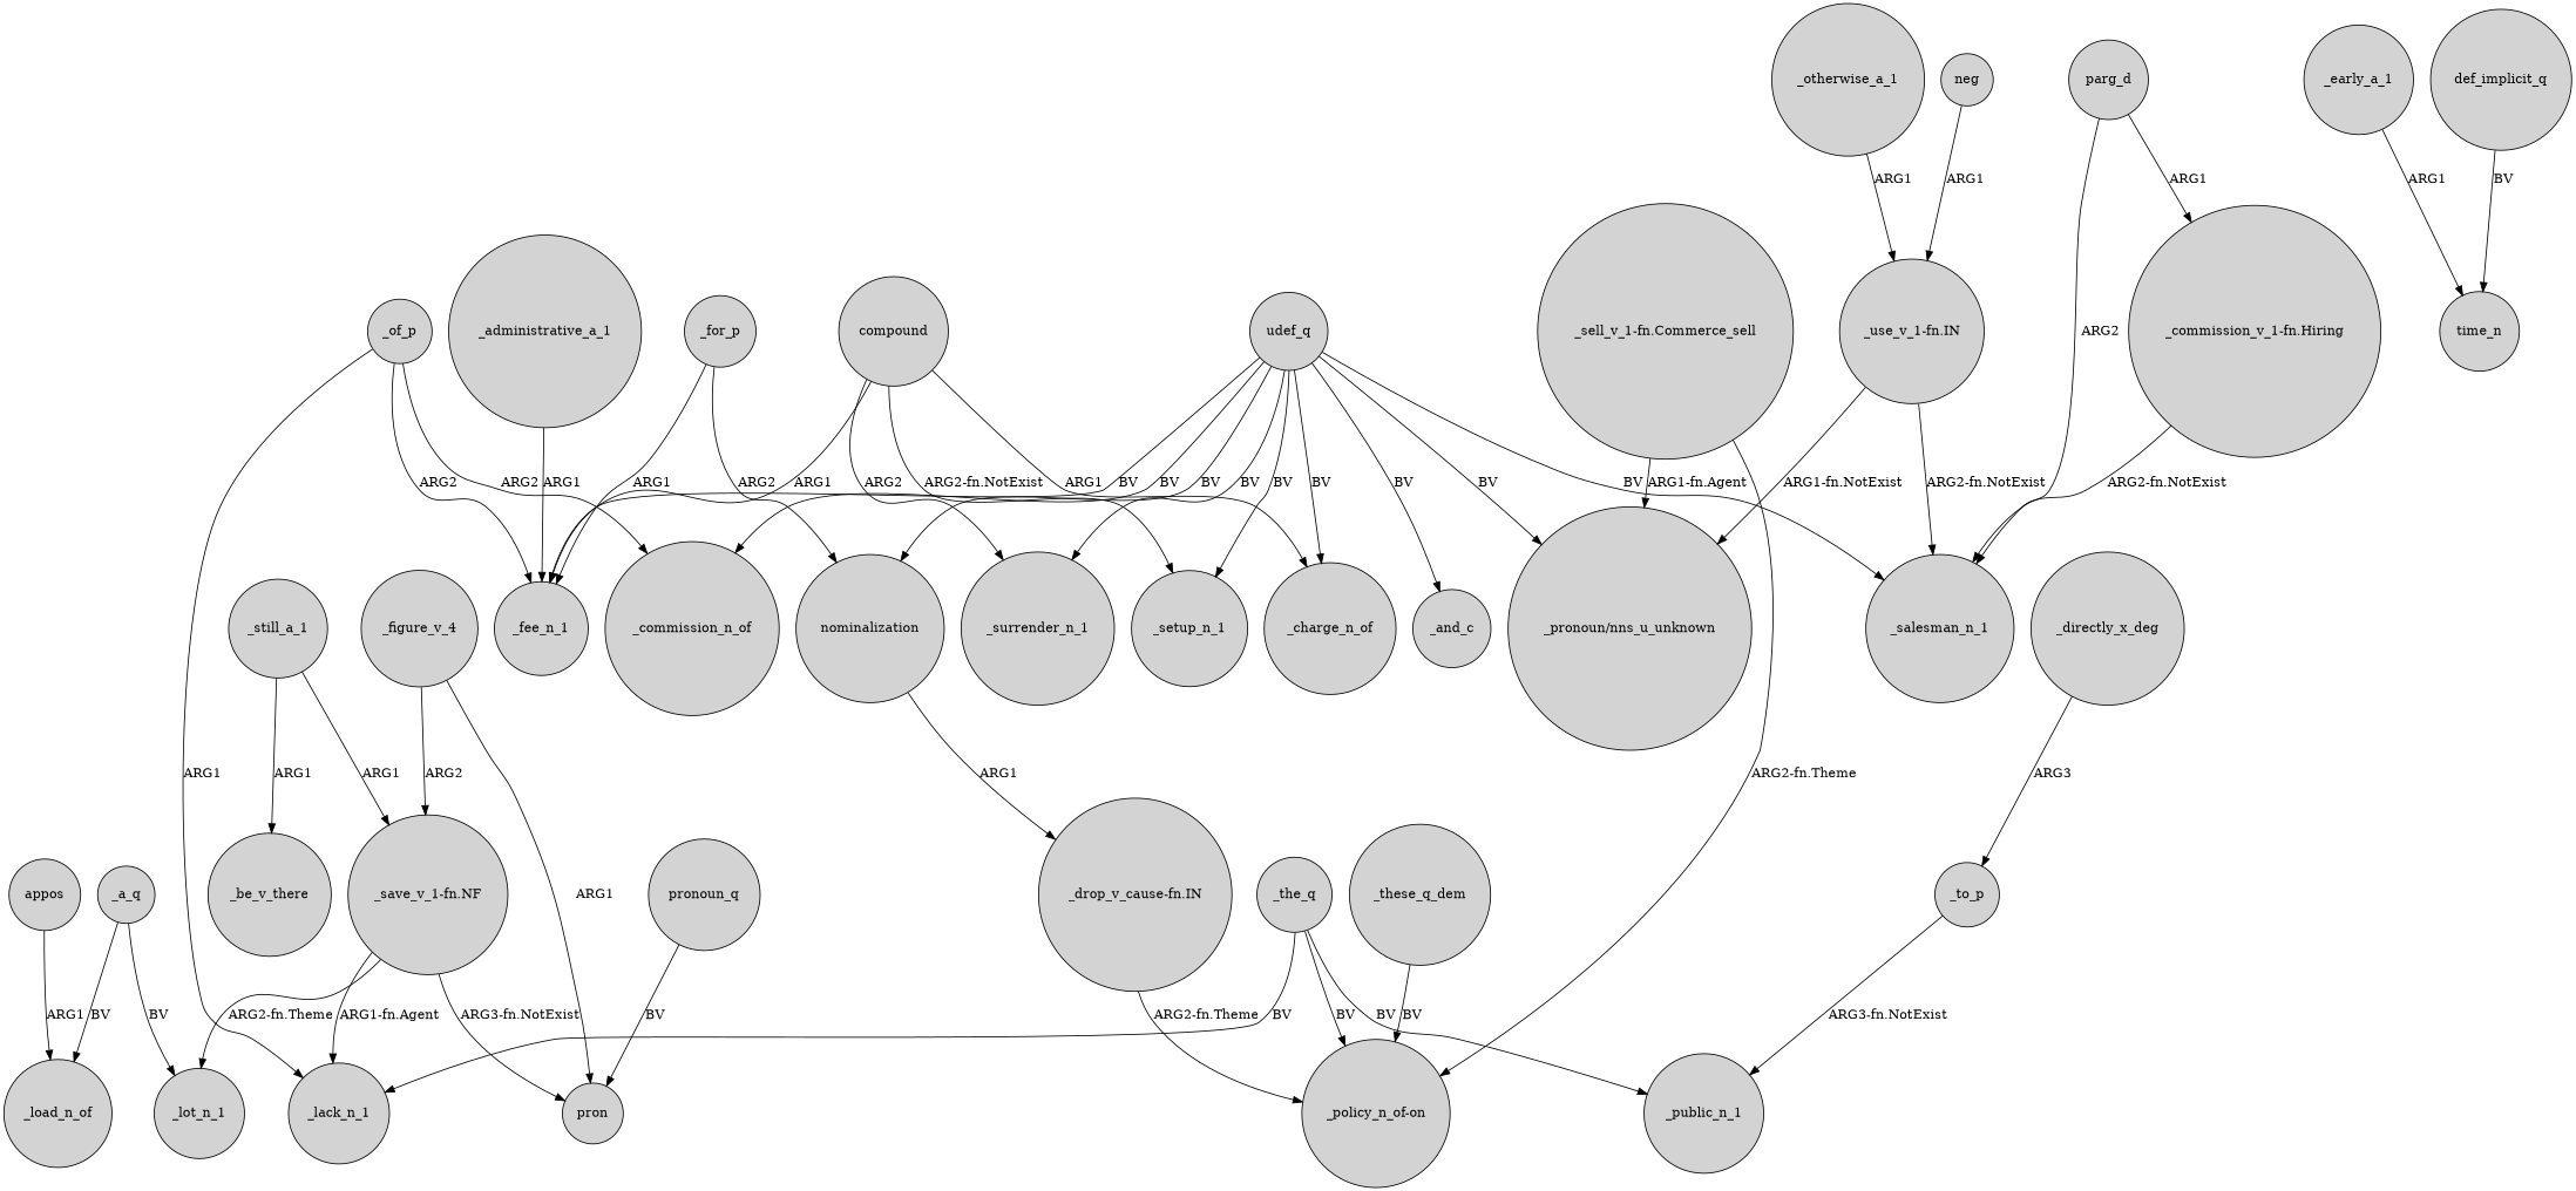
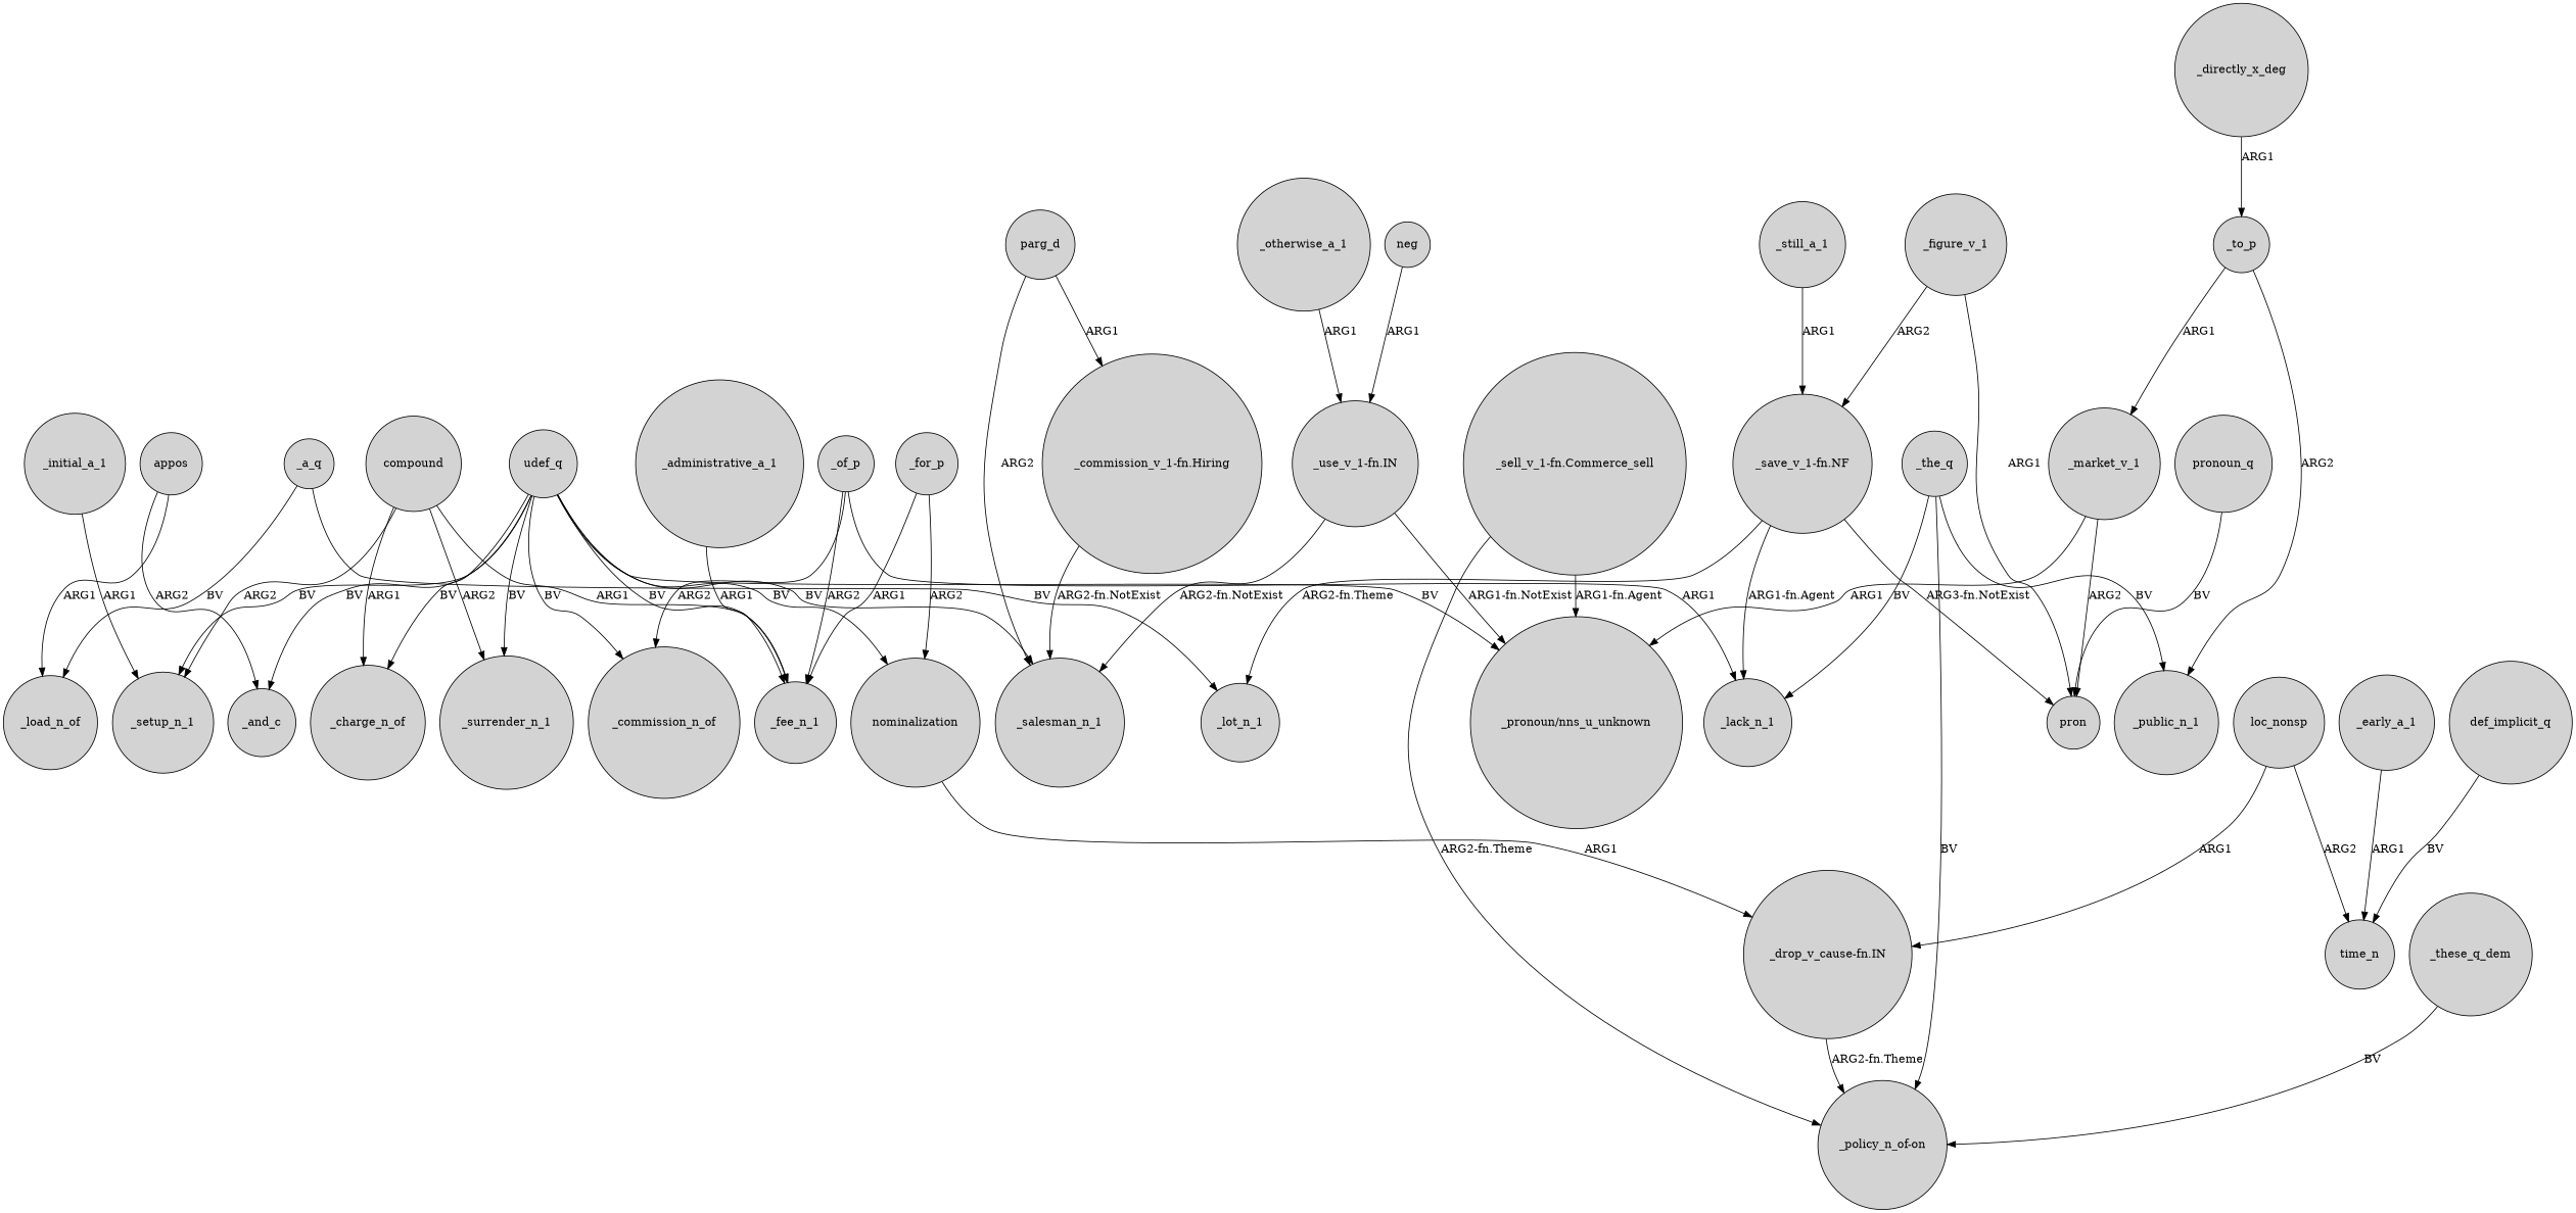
  digraph {
    node [shape=circle style=filled]
    _a_q
    _load_n_of
    _lot_n_1
    _still_a_1
-   _be_v_there
    "_save_v_1-fn.NF"
    _lack_n_1
    pron
    _the_q
    "_policy_n_of-on"
    _public_n_1
    udef_q
    _surrender_n_1
    _fee_n_1
    n15 [label="_pronoun/nns_u_unknown"]
    _salesman_n_1
    _setup_n_1
    nominalization
    _charge_n_of
    _commission_n_of
    _and_c
    "_drop_v_cause-fn.IN"
    _of_p
    "_use_v_1-fn.IN"
    compound
    _for_p
    parg_d
    "_commission_v_1-fn.Hiring"
+   loc_nonsp
    time_n
    _directly_x_deg
    _to_p
+   _market_v_1
    pronoun_q
+   _initial_a_1
    appos
-   _figure_v_1 [label=_figure_v_4]
+   _figure_v_1
    _these_q_dem
    _early_a_1
    "_sell_v_1-fn.Commerce_sell"
    _otherwise_a_1
    _administrative_a_1
    def_implicit_q
    neg
    _a_q -> _load_n_of [label=BV]
    _a_q -> _lot_n_1 [label=BV]
-   _still_a_1 -> _be_v_there [label=ARG1]
    _still_a_1 -> "_save_v_1-fn.NF" [label=ARG1]
    "_save_v_1-fn.NF" -> _lot_n_1 [label="ARG2-fn.Theme"]
    "_save_v_1-fn.NF" -> _lack_n_1 [label="ARG1-fn.Agent"]
    "_save_v_1-fn.NF" -> pron [label="ARG3-fn.NotExist"]
    _the_q -> _lack_n_1 [label=BV]
    _the_q -> "_policy_n_of-on" [label=BV]
    _the_q -> _public_n_1 [label=BV]
    udef_q -> _surrender_n_1 [label=BV]
    udef_q -> _fee_n_1 [label=BV]
    udef_q -> n15 [label=BV]
    udef_q -> _salesman_n_1 [label=BV]
    udef_q -> _setup_n_1 [label=BV]
    udef_q -> nominalization [label=BV]
    udef_q -> _charge_n_of [label=BV]
    udef_q -> _commission_n_of [label=BV]
    udef_q -> _and_c [label=BV]
    nominalization -> "_drop_v_cause-fn.IN" [label=ARG1]
    "_drop_v_cause-fn.IN" -> "_policy_n_of-on" [label="ARG2-fn.Theme"]
    _of_p -> _lack_n_1 [label=ARG1]
    _of_p -> _fee_n_1 [label=ARG2]
    _of_p -> _commission_n_of [label=ARG2]
    "_use_v_1-fn.IN" -> n15 [label="ARG1-fn.NotExist"]
    "_use_v_1-fn.IN" -> _salesman_n_1 [label="ARG2-fn.NotExist"]
    compound -> _surrender_n_1 [label=ARG2]
    compound -> _fee_n_1 [label=ARG1]
-   compound -> _setup_n_1 [label="ARG2-fn.NotExist"]
+   compound -> _setup_n_1 [label=ARG2]
    compound -> _charge_n_of [label=ARG1]
    _for_p -> _fee_n_1 [label=ARG1]
    _for_p -> nominalization [label=ARG2]
    parg_d -> _salesman_n_1 [label=ARG2]
    parg_d -> "_commission_v_1-fn.Hiring" [label=ARG1]
    "_commission_v_1-fn.Hiring" -> _salesman_n_1 [label="ARG2-fn.NotExist"]
-   _directly_x_deg -> _to_p [label=ARG3]
-   _to_p -> _public_n_1 [label="ARG3-fn.NotExist"]
+   loc_nonsp -> "_drop_v_cause-fn.IN" [label=ARG1]
+   loc_nonsp -> time_n [label=ARG2]
+   _directly_x_deg -> _to_p [label=ARG1]
+   _to_p -> _public_n_1 [label=ARG2]
+   _to_p -> _market_v_1 [label=ARG1]
+   _market_v_1 -> pron [label=ARG2]
+   _market_v_1 -> n15 [label=ARG1]
    pronoun_q -> pron [label=BV]
+   _initial_a_1 -> _setup_n_1 [label=ARG1]
    appos -> _load_n_of [label=ARG1]
+   appos -> _and_c [label=ARG2]
    _figure_v_1 -> "_save_v_1-fn.NF" [label=ARG2]
    _figure_v_1 -> pron [label=ARG1]
    _these_q_dem -> "_policy_n_of-on" [label=BV]
    _early_a_1 -> time_n [label=ARG1]
    "_sell_v_1-fn.Commerce_sell" -> "_policy_n_of-on" [label="ARG2-fn.Theme"]
    "_sell_v_1-fn.Commerce_sell" -> n15 [label="ARG1-fn.Agent"]
    _otherwise_a_1 -> "_use_v_1-fn.IN" [label=ARG1]
    _administrative_a_1 -> _fee_n_1 [label=ARG1]
    def_implicit_q -> time_n [label=BV]
    neg -> "_use_v_1-fn.IN" [label=ARG1]
  }
